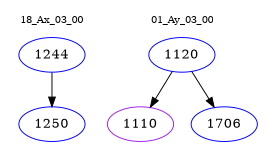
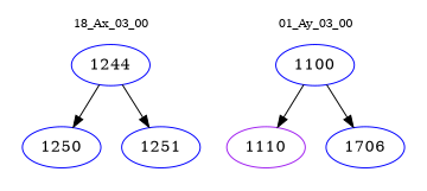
  digraph {
    node [color=blue]
    edge [color=black]
    n1 [label=1244]
    n2 [label=1250]
-   n4 [label=1120]
+   n3 [label=1251]
+   n4 [label=1100]
    n5 [color=purple label=1110]
    n6 [label=1706]
    subgraph cluster_1 {
      color=white
      fontsize=10
      label="18_Ax_03_00"
      n1
      n2
+     n3
    }
    subgraph cluster_2 {
      color=white
      fontsize=10
      label="01_Ay_03_00"
      n4
      n5
      n6
    }
    n1 -> n2
+   n1 -> n3
    n4 -> n5
    n4 -> n6
  }
